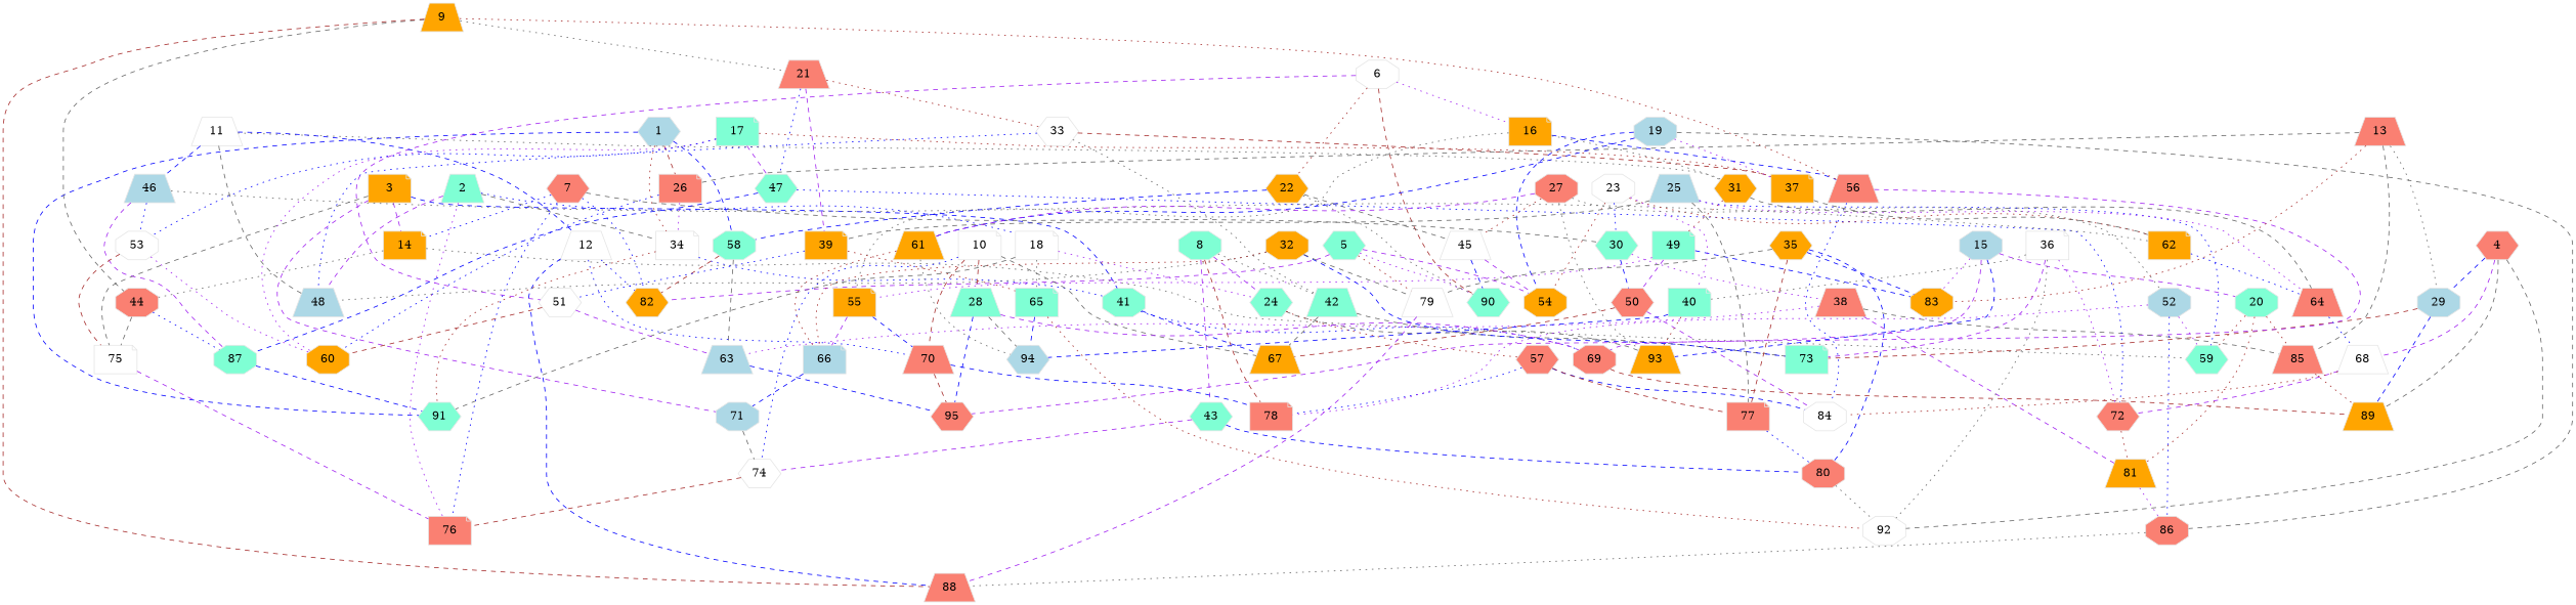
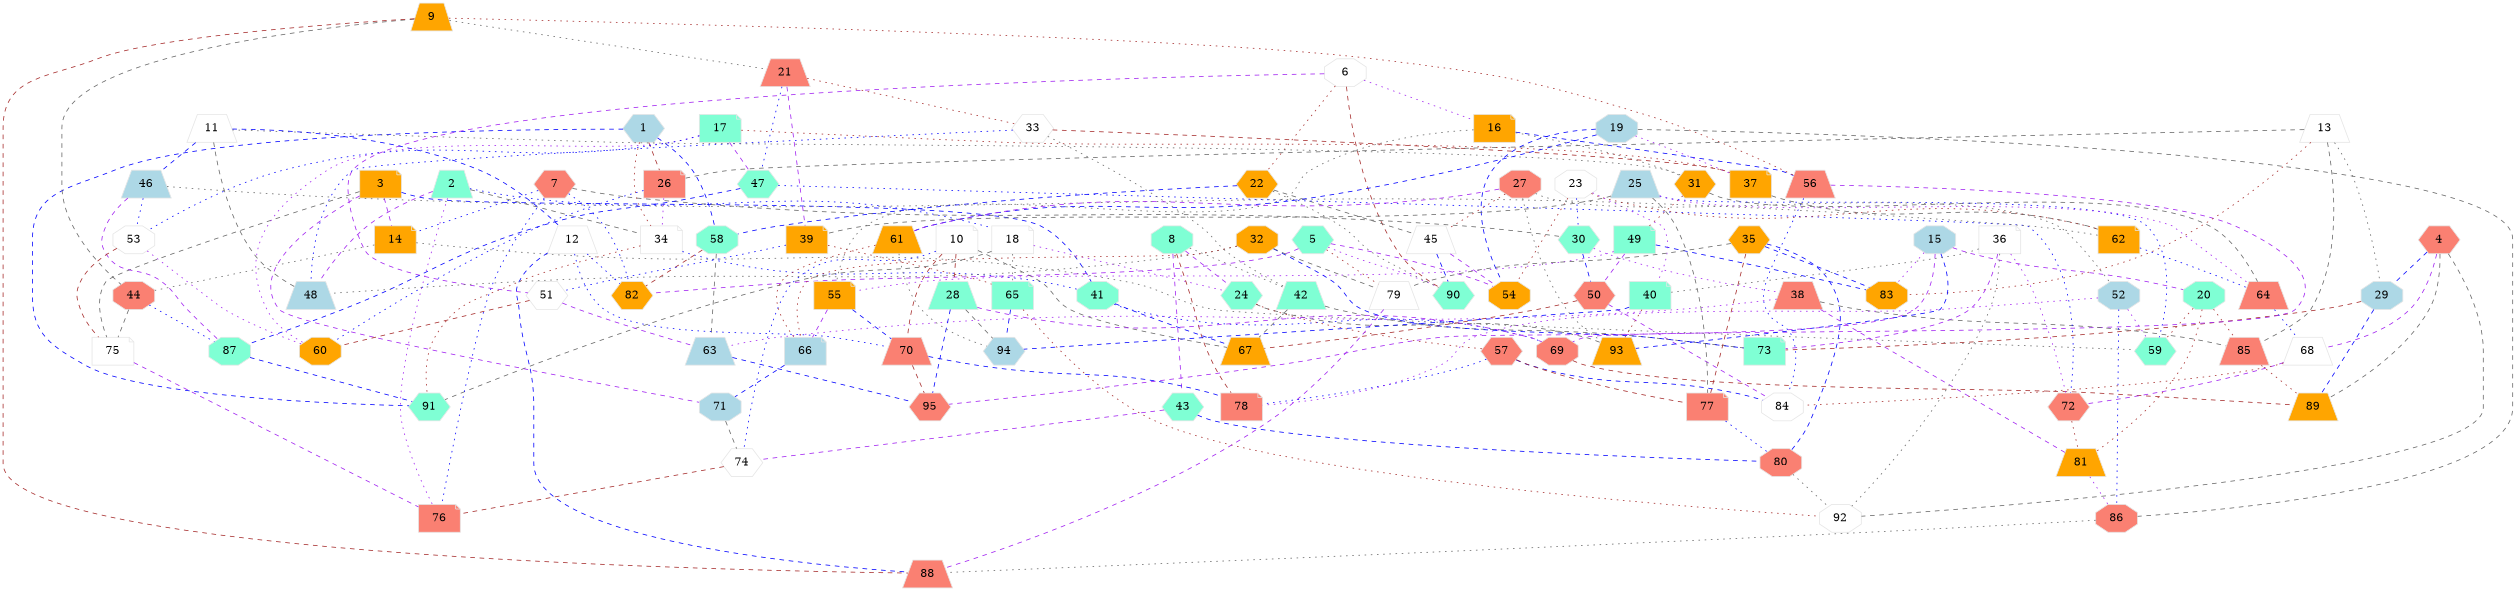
  graph {
    node [color=gray90 fillcolor=salmon shape=trapezium style=filled]
    edge [color=blue style=dashed]
    1 [fillcolor=lightblue shape=hexagon]
    26 [shape=note]
    34 [fillcolor=white shape=note]
    58 [fillcolor=aquamarine shape=octagon]
    91 [fillcolor=aquamarine shape=hexagon]
    60 [fillcolor=orange shape=octagon]
    41 [fillcolor=aquamarine shape=octagon]
    82 [fillcolor=orange shape=hexagon]
    63 [fillcolor=lightblue]
    2 [fillcolor=aquamarine]
    18 [fillcolor=white shape=note]
    48 [fillcolor=lightblue]
    76 [shape=note]
    24 [fillcolor=aquamarine shape=hexagon]
    65 [fillcolor=aquamarine shape=note]
    3 [fillcolor=orange shape=note]
    14 [fillcolor=orange shape=note]
    71 [fillcolor=lightblue shape=octagon]
    75 [fillcolor=white shape=note]
    44 [shape=octagon]
    59 [fillcolor=aquamarine shape=hexagon]
    67 [fillcolor=orange]
    69 [shape=octagon]
    74 [fillcolor=white shape=hexagon]
    4 [shape=hexagon]
    29 [fillcolor=lightblue shape=octagon]
    68 [fillcolor=white]
    89 [fillcolor=orange]
    92 [fillcolor=white shape=octagon]
    73 [fillcolor=aquamarine shape=note]
    72 [shape=hexagon]
    84 [fillcolor=white shape=octagon]
    5 [fillcolor=aquamarine shape=hexagon]
    54 [fillcolor=orange shape=octagon]
    79 [fillcolor=white]
    90 [fillcolor=aquamarine shape=hexagon]
    88
    6 [fillcolor=white shape=octagon]
    16 [fillcolor=orange shape=note]
    22 [fillcolor=orange shape=hexagon]
    51 [fillcolor=white shape=hexagon]
    56
    31 [fillcolor=orange shape=hexagon]
    55 [fillcolor=orange shape=note]
    45 [fillcolor=white]
    7 [shape=hexagon]
    30 [fillcolor=aquamarine shape=hexagon]
    38
    50 [shape=hexagon]
    8 [fillcolor=aquamarine shape=octagon]
    42 [fillcolor=aquamarine]
    43 [fillcolor=aquamarine shape=hexagon]
    78 [shape=note]
    93 [fillcolor=orange]
    57 [shape=hexagon]
    80 [shape=octagon]
    9 [fillcolor=orange]
    21
    47 [fillcolor=aquamarine shape=hexagon]
    33 [fillcolor=white shape=hexagon]
    39 [fillcolor=orange shape=note]
    87 [fillcolor=aquamarine shape=octagon]
    10 [fillcolor=white shape=note]
    28 [fillcolor=aquamarine]
    70
    95 [shape=hexagon]
    94 [fillcolor=lightblue shape=hexagon]
    11 [fillcolor=white]
    12 [fillcolor=white]
    46 [fillcolor=lightblue]
    64
    49 [fillcolor=aquamarine shape=note]
    53 [fillcolor=white shape=octagon]
    62 [fillcolor=orange shape=note]
-   13
+   13 [fillcolor=white]
    83 [fillcolor=orange shape=octagon]
    85
    15 [fillcolor=lightblue shape=octagon]
    20 [fillcolor=aquamarine shape=octagon]
    81 [fillcolor=orange]
    66 [fillcolor=lightblue shape=note]
    17 [fillcolor=aquamarine shape=note]
    37 [fillcolor=orange shape=note]
    19 [fillcolor=lightblue shape=octagon]
    61 [fillcolor=orange]
    86 [shape=octagon]
    23 [fillcolor=white shape=octagon]
    40 [fillcolor=aquamarine shape=note]
    77 [shape=note]
    25 [fillcolor=lightblue]
    27 [shape=octagon]
    52 [fillcolor=lightblue shape=octagon]
    32 [fillcolor=orange shape=octagon]
    35 [fillcolor=orange shape=hexagon]
    36 [fillcolor=white shape=note]
    1 -- 26 [color=brown]
    1 -- 34 [color=brown style=dotted]
    1 -- 58
    1 -- 91
    26 -- 34 [color=purple style=dotted]
    26 -- 60 [style=dotted]
    34 -- 91 [color=brown style=dotted]
    34 -- 41 [style=dotted]
    58 -- 82 [color=brown]
    58 -- 63 [color=gray40]
    41 -- 67
    41 -- 69 [style=dotted]
    63 -- 95
    2 -- 34 [color=gray40]
    2 -- 18 [style=dotted]
    2 -- 48 [color=purple]
    2 -- 76 [color=purple style=dotted]
    18 -- 91 [color=gray40]
    18 -- 24 [color=purple style=dotted]
    18 -- 65 [color=gray40 style=dotted]
    24 -- 93 [color=gray40]
    24 -- 57 [color=brown style=dotted]
    65 -- 92 [color=brown style=dotted]
    65 -- 94
    3 -- 41
    3 -- 14 [color=purple]
    3 -- 71 [color=purple]
    3 -- 75 [color=gray40]
    14 -- 44 [color=gray40 style=dotted]
    14 -- 59 [color=gray40 style=dotted]
    71 -- 74 [color=gray40]
    75 -- 76 [color=purple]
    44 -- 75 [color=gray40]
    44 -- 87 [style=dotted]
    69 -- 89 [color=brown]
    74 -- 76 [color=brown]
    4 -- 29
    4 -- 68 [color=purple]
    4 -- 89 [color=gray40]
    4 -- 92 [color=gray40]
    29 -- 89
    29 -- 73 [color=brown]
    68 -- 72 [color=purple]
    68 -- 84 [color=brown style=dotted]
    72 -- 81 [color=brown style=dotted]
    5 -- 82 [color=purple]
    5 -- 54 [color=purple]
    5 -- 79 [color=brown style=dotted]
    5 -- 90 [color=purple style=dotted]
    79 -- 88 [color=purple]
    6 -- 90 [color=brown]
    6 -- 16 [color=purple style=dotted]
    6 -- 22 [color=brown style=dotted]
    6 -- 51 [color=purple]
    16 -- 56
    16 -- 31 [color=gray40 style=dotted]
    16 -- 55 [color=gray40 style=dotted]
    22 -- 58
    22 -- 90 [color=gray40 style=dotted]
    22 -- 45 [color=gray40]
    51 -- 60 [color=brown]
    51 -- 63 [color=purple]
    56 -- 69 [color=purple]
    56 -- 84 [style=dotted]
    31 -- 64 [color=gray40]
    31 -- 49 [color=brown style=dotted]
    55 -- 70
    55 -- 66 [color=purple]
    45 -- 54 [color=purple]
    45 -- 90
    7 -- 82 [style=dotted]
    7 -- 76 [style=dotted]
    7 -- 14 [style=dotted]
    7 -- 30 [color=gray40]
    30 -- 38 [color=purple style=dotted]
    30 -- 50
    38 -- 63 [color=purple style=dotted]
    38 -- 85 [color=gray40]
    38 -- 81 [color=purple]
    50 -- 67 [color=brown]
    50 -- 84 [color=purple]
    8 -- 24 [color=purple]
    8 -- 42 [color=gray40 style=dotted]
    8 -- 43 [color=purple]
    8 -- 78 [color=brown]
    42 -- 67 [color=gray40]
    42 -- 73 [color=gray40]
    43 -- 74 [color=purple]
    43 -- 80
    57 -- 84
    57 -- 78 [style=dotted]
    57 -- 77 [color=brown]
    80 -- 92 [color=gray40 style=dotted]
    9 -- 44 [color=gray40]
    9 -- 88 [color=brown]
    9 -- 56 [color=brown style=dotted]
    9 -- 21 [color=gray40 style=dotted]
    21 -- 47 [style=dotted]
    21 -- 33 [color=brown style=dotted]
    21 -- 39 [color=purple]
    47 -- 72 [style=dotted]
    47 -- 87
    33 -- 48 [style=dotted]
    33 -- 42 [color=gray40 style=dotted]
    33 -- 37 [color=brown]
    39 -- 65 [color=brown style=dotted]
    39 -- 51 [style=dotted]
    87 -- 91
    10 -- 67 [color=gray40]
    10 -- 74 [style=dotted]
    10 -- 28 [color=brown]
    10 -- 70 [color=brown]
    28 -- 69 [color=purple]
    28 -- 95
    28 -- 94 [color=gray40]
    70 -- 78
    70 -- 95 [color=brown]
    11 -- 48 [color=gray40]
    11 -- 31 [color=gray40 style=dotted]
    11 -- 12
    11 -- 46
    12 -- 82 [style=dotted]
    12 -- 88
    12 -- 70 [style=dotted]
    46 -- 87 [color=purple]
    46 -- 53 [style=dotted]
    46 -- 62 [color=gray40 style=dotted]
    64 -- 68 [style=dotted]
    49 -- 55 [color=purple style=dotted]
    49 -- 50 [color=purple]
    49 -- 83
    53 -- 60 [color=purple style=dotted]
    53 -- 75 [color=brown]
    62 -- 64 [style=dotted]
    13 -- 26 [color=gray40]
    13 -- 29 [color=gray40 style=dotted]
    13 -- 83 [color=brown style=dotted]
    13 -- 85 [color=gray40]
    85 -- 89 [color=brown style=dotted]
    15 -- 93
    15 -- 95 [color=purple]
    15 -- 83 [color=purple style=dotted]
    15 -- 20 [color=purple]
    20 -- 59 [color=brown style=dotted]
    20 -- 85 [color=brown style=dotted]
    20 -- 81 [color=brown style=dotted]
    81 -- 86 [color=purple style=dotted]
    66 -- 71
    17 -- 60 [color=purple style=dotted]
    17 -- 47 [color=purple]
    17 -- 53 [style=dotted]
    17 -- 37 [color=brown style=dotted]
    37 -- 62 [color=gray40]
    19 -- 54
    19 -- 37 [color=purple style=dotted]
    19 -- 61
    19 -- 86 [color=gray40]
    61 -- 94 [color=gray40 style=dotted]
    61 -- 66 [color=brown style=dotted]
    86 -- 88 [color=gray40 style=dotted]
    23 -- 54 [color=brown style=dotted]
    23 -- 30 [style=dotted]
    23 -- 62 [color=brown style=dotted]
    23 -- 40 [color=purple style=dotted]
    40 -- 93 [color=brown style=dotted]
    40 -- 94
    77 -- 80 [style=dotted]
    25 -- 59 [style=dotted]
    25 -- 39 [color=gray40]
    25 -- 64 [color=purple style=dotted]
    25 -- 77 [color=gray40]
    27 -- 45 [color=brown style=dotted]
    27 -- 93 [color=gray40 style=dotted]
    27 -- 61 [color=purple]
    27 -- 52 [color=gray40 style=dotted]
    52 -- 59 [color=purple style=dotted]
    52 -- 78 [color=purple style=dotted]
    52 -- 86 [style=dotted]
    32 -- 48 [color=gray40 style=dotted]
    32 -- 73
    32 -- 79 [color=gray40]
    32 -- 66 [color=brown style=dotted]
    35 -- 79 [color=gray40]
    35 -- 80
    35 -- 83
    35 -- 77 [color=brown]
    36 -- 92 [color=gray40 style=dotted]
    36 -- 73 [color=purple]
    36 -- 72 [color=purple style=dotted]
    36 -- 40 [color=gray40 style=dotted]
  }
